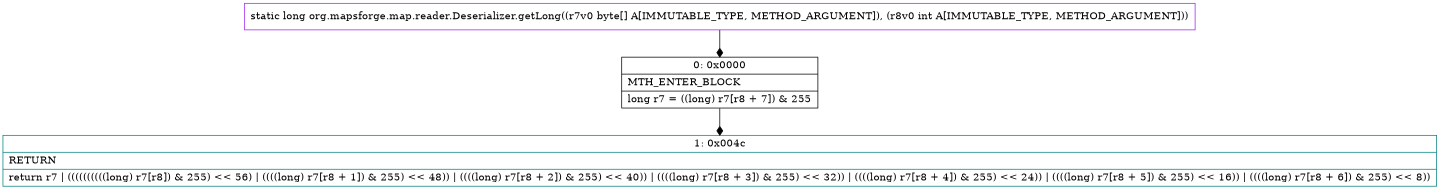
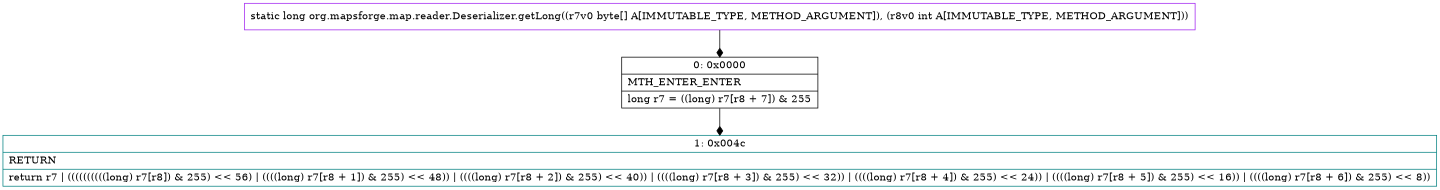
  digraph {
    node [shape=record]
    edge [arrowhead=diamond]
-   n1 [label="{0\:\ 0x0000|MTH_ENTER_BLOCK\l|long r7 = ((long) r7[r8 + 7]) & 255\l}" color=black]
+   n1 [label="{0\:\ 0x0000|MTH_ENTER_ENTER\l|long r7 = ((long) r7[r8 + 7]) & 255\l}" color=black]
    n2 [label="{1\:\ 0x004c|RETURN\l|return r7 \| ((((((((((long) r7[r8]) & 255) \<\< 56) \| ((((long) r7[r8 + 1]) & 255) \<\< 48)) \| ((((long) r7[r8 + 2]) & 255) \<\< 40)) \| ((((long) r7[r8 + 3]) & 255) \<\< 32)) \| ((((long) r7[r8 + 4]) & 255) \<\< 24)) \| ((((long) r7[r8 + 5]) & 255) \<\< 16)) \| ((((long) r7[r8 + 6]) & 255) \<\< 8))\l}" color=teal]
    n3 [label="{static long org.mapsforge.map.reader.Deserializer.getLong((r7v0 byte[] A[IMMUTABLE_TYPE, METHOD_ARGUMENT]), (r8v0 int A[IMMUTABLE_TYPE, METHOD_ARGUMENT])) }" color=purple]
    n1 -> n2
    n3 -> n1
  }
